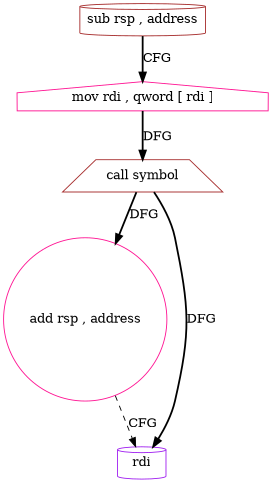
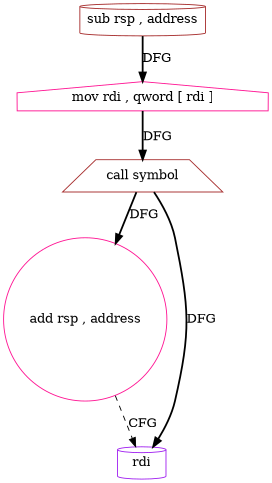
  digraph {
    node [color=brown shape=cylinder]
    edge [style=bold]
    n1 [label="sub rsp , address"]
    n2 [color=deeppink label="mov rdi , qword [ rdi ]" shape=house]
    n3 [label="call symbol" shape=trapezium]
    n4 [color=deeppink label="add rsp , address" shape=circle]
    n5 [color=purple label=rdi]
-   n1 -> n2 [label=CFG]
+   n1 -> n2 [label=DFG]
    n2 -> n3 [label=DFG]
    n3 -> n4 [label=DFG]
    n3 -> n5 [label=DFG]
    n4 -> n5 [label=CFG style=dashed]
  }
